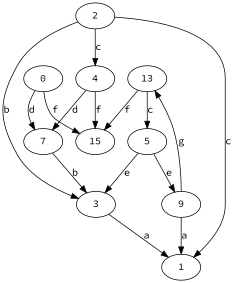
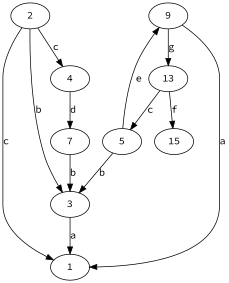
  strict digraph {
    fontname="Source Code Pro"
    node [fontname="Source Code Pro"]
    edge [fontname="Source Code Pro"]
-   0
    7
    n3 [label=15]
    3
    2
    1
    4
    13
    5
    9
-   0 -> 7 [label=d]
-   0 -> n3 [label=f]
    7 -> 3 [label=b]
    3 -> 1 [label=a]
    2 -> 3 [label=b]
    2 -> 1 [label=c]
    2 -> 4 [label=c]
    4 -> 7 [label=d]
-   4 -> n3 [label=f]
    13 -> n3 [label=f]
    13 -> 5 [label=c]
-   5 -> 3 [label=e]
+   5 -> 3 [label=b]
    5 -> 9 [label=e]
    9 -> 1 [label=a]
    9 -> 13 [label=g]
  }
